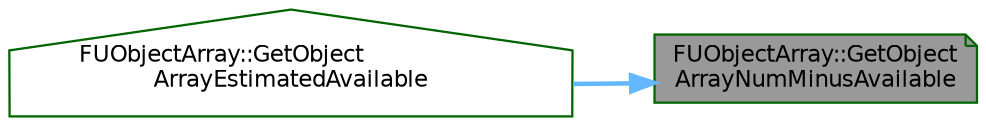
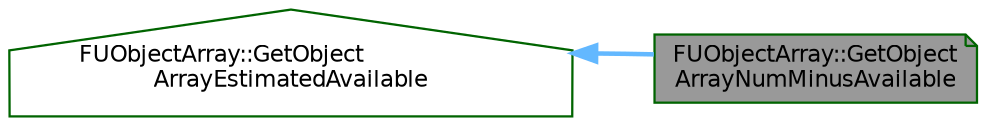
  digraph {
    rankdir=RL
    node [color=darkgreen fontname=Helvetica fontsize=10 style=filled]
    n1 [fillcolor=grey60 fontcolor=black height=0.2 label="FUObjectArray::GetObject\lArrayNumMinusAvailable" shape=note width=0.4]
    n2 [fillcolor=white height=0.2 label="FUObjectArray::GetObject\lArrayEstimatedAvailable" shape=house width=0.4]
-   n1 -> n2 [color=steelblue1 dir=back fontname=Helvetica fontsize=10 labelfontname=Helvetica labelfontsize=10 style=bold]
+   n2 -> n1 [color=steelblue1 dir=back fontname=Helvetica fontsize=10 labelfontname=Helvetica labelfontsize=10 style=bold]
  }
